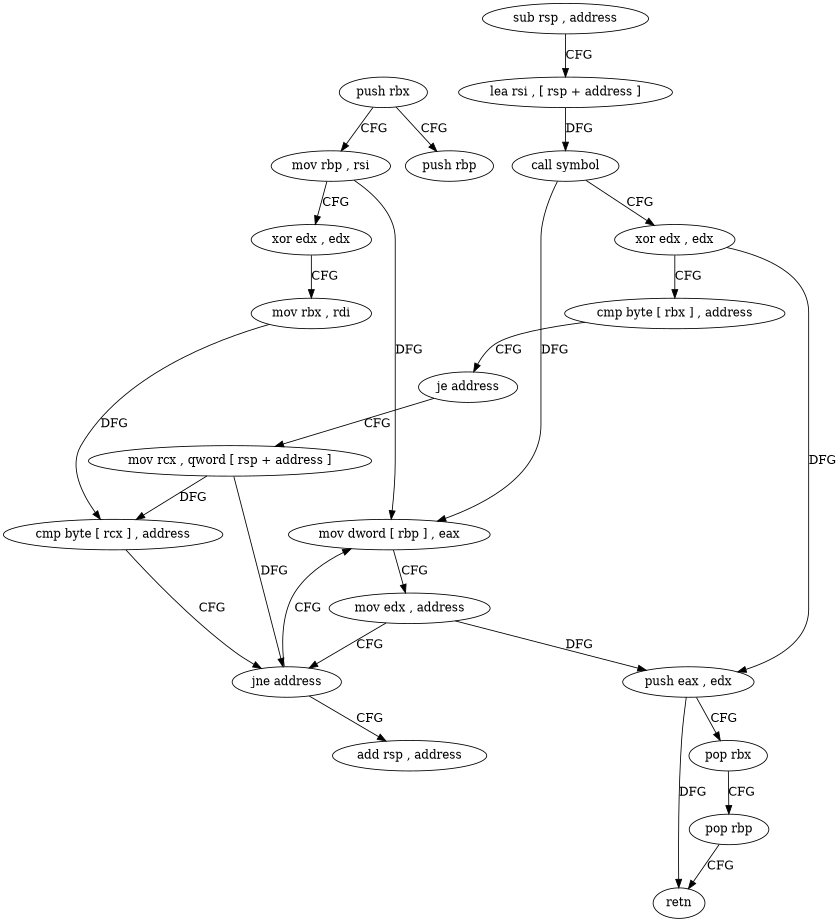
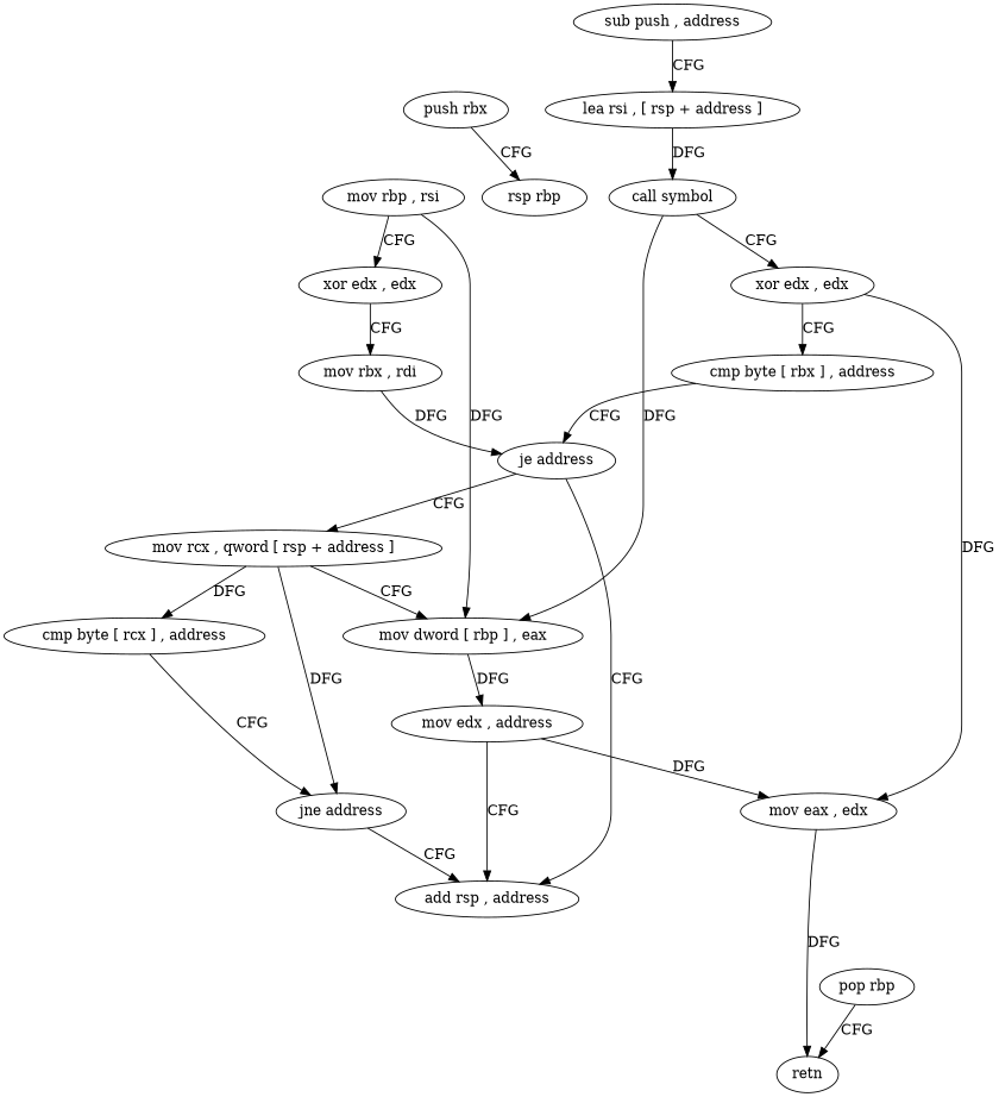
  digraph {
-   n1 [label="push rbp"]
+   n1 [label="rsp rbp"]
    n2 [label="push rbx"]
    n3 [label="mov rbp , rsi"]
    n4 [label="xor edx , edx"]
    n5 [label="mov dword [ rbp ] , eax"]
    n6 [label="mov rbx , rdi"]
    n7 [label="mov edx , address"]
    n8 [label="je address"]
-   n9 [label="sub rsp , address"]
+   n9 [label="sub push , address"]
    n10 [label="lea rsi , [ rsp + address ]"]
    n11 [label="add rsp , address"]
    n12 [label="mov rcx , qword [ rsp + address ]"]
    n13 [label="call symbol"]
    n14 [label="xor edx , edx"]
    n15 [label="cmp byte [ rbx ] , address"]
-   n16 [label="push eax , edx"]
-   n17 [label="pop rbx"]
+   n16 [label="mov eax , edx"]
    n18 [label=retn]
    n19 [label="cmp byte [ rcx ] , address"]
    n20 [label="jne address"]
    n21 [label="pop rbp"]
    n2 -> n1 [label=CFG]
-   n2 -> n3 [label=CFG]
    n3 -> n4 [label=CFG]
    n3 -> n5 [label=DFG]
    n4 -> n6 [label=CFG]
-   n5 -> n7 [label=CFG]
-   n6 -> n19 [label=DFG]
-   n7 -> n20 [label=CFG]
+   n5 -> n7 [label=DFG]
+   n6 -> n8 [label=DFG]
+   n7 -> n11 [label=CFG]
    n7 -> n16 [label=DFG]
+   n8 -> n11 [label=CFG]
    n8 -> n12 [label=CFG]
    n9 -> n10 [label=CFG]
    n10 -> n13 [label=DFG]
    n12 -> n19 [label=DFG]
    n12 -> n20 [label=DFG]
    n13 -> n5 [label=DFG]
    n13 -> n14 [label=CFG]
    n14 -> n15 [label=CFG]
    n14 -> n16 [label=DFG]
    n15 -> n8 [label=CFG]
-   n16 -> n17 [label=CFG]
    n16 -> n18 [label=DFG]
-   n17 -> n21 [label=CFG]
    n19 -> n20 [label=CFG]
-   n20 -> n5 [label=CFG]
+   n12 -> n5 [label=CFG]
    n20 -> n11 [label=CFG]
    n21 -> n18 [label=CFG]
  }
